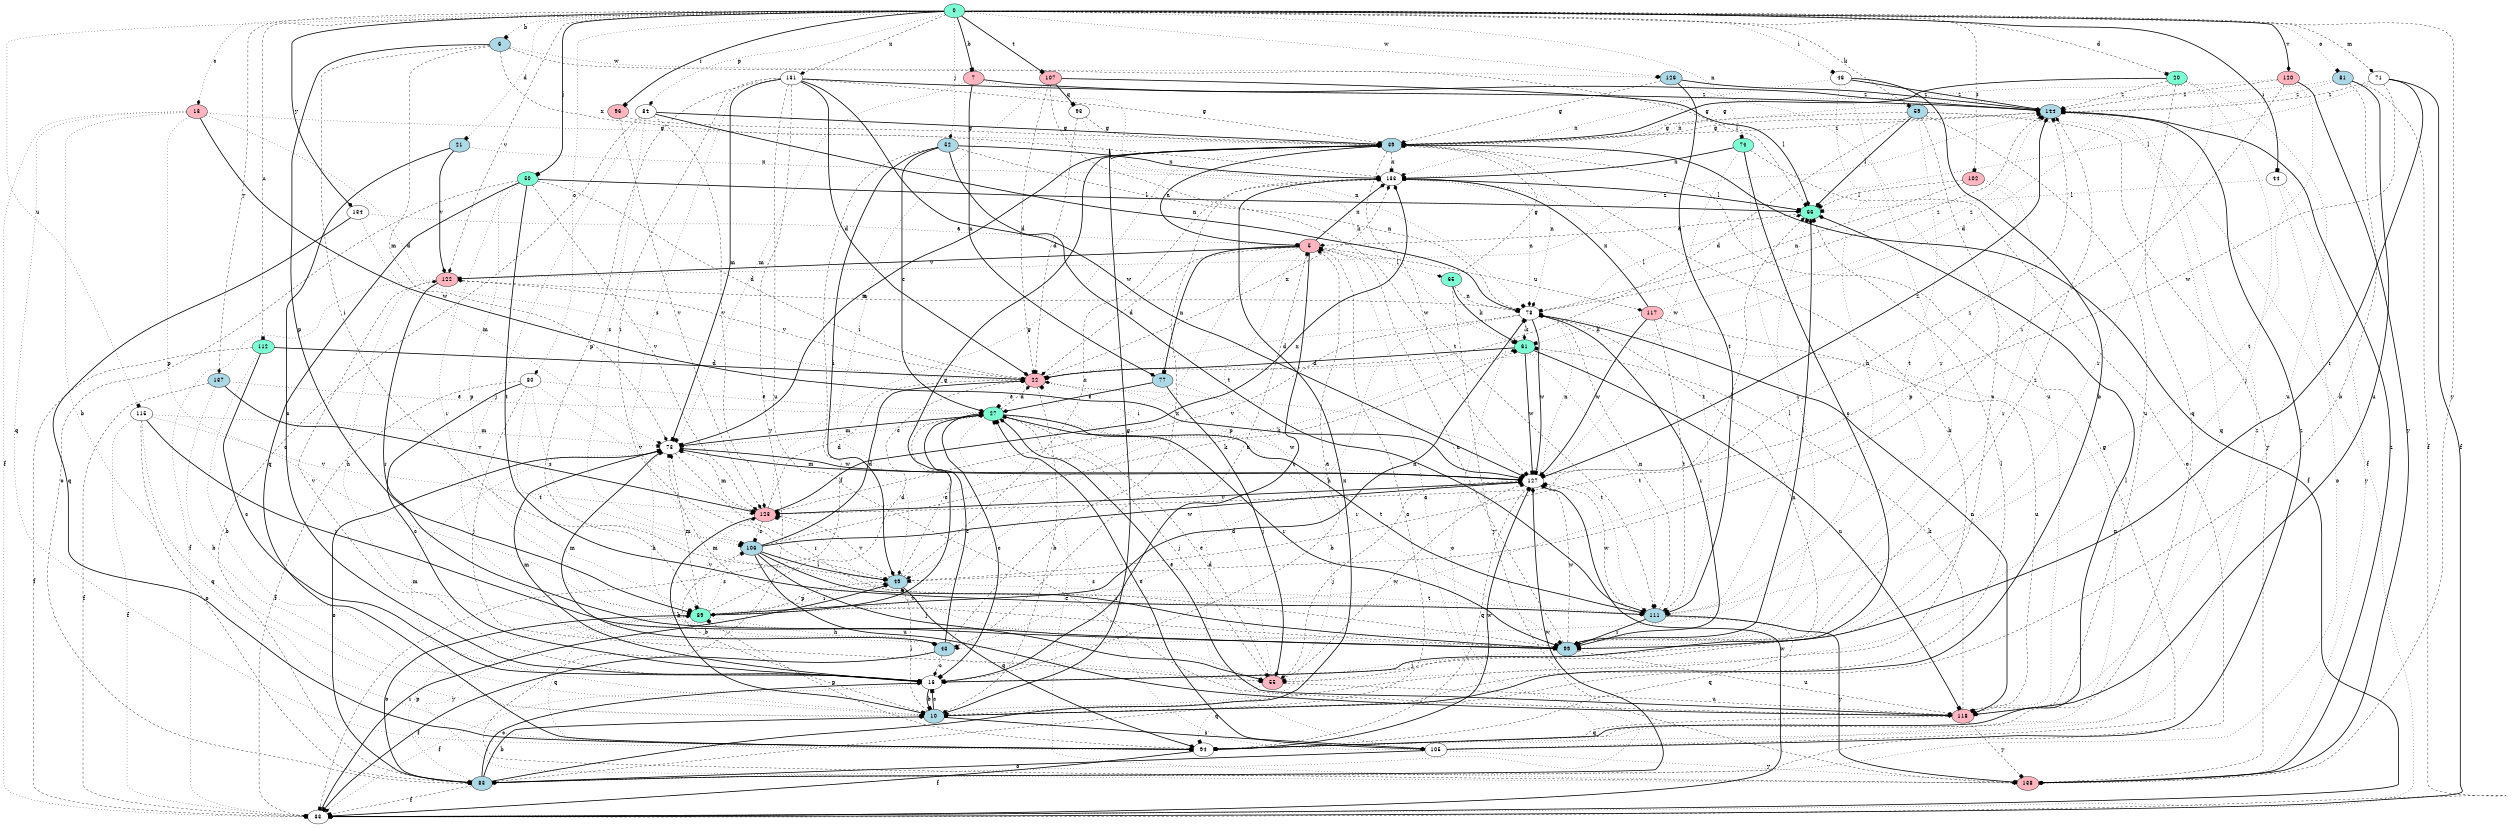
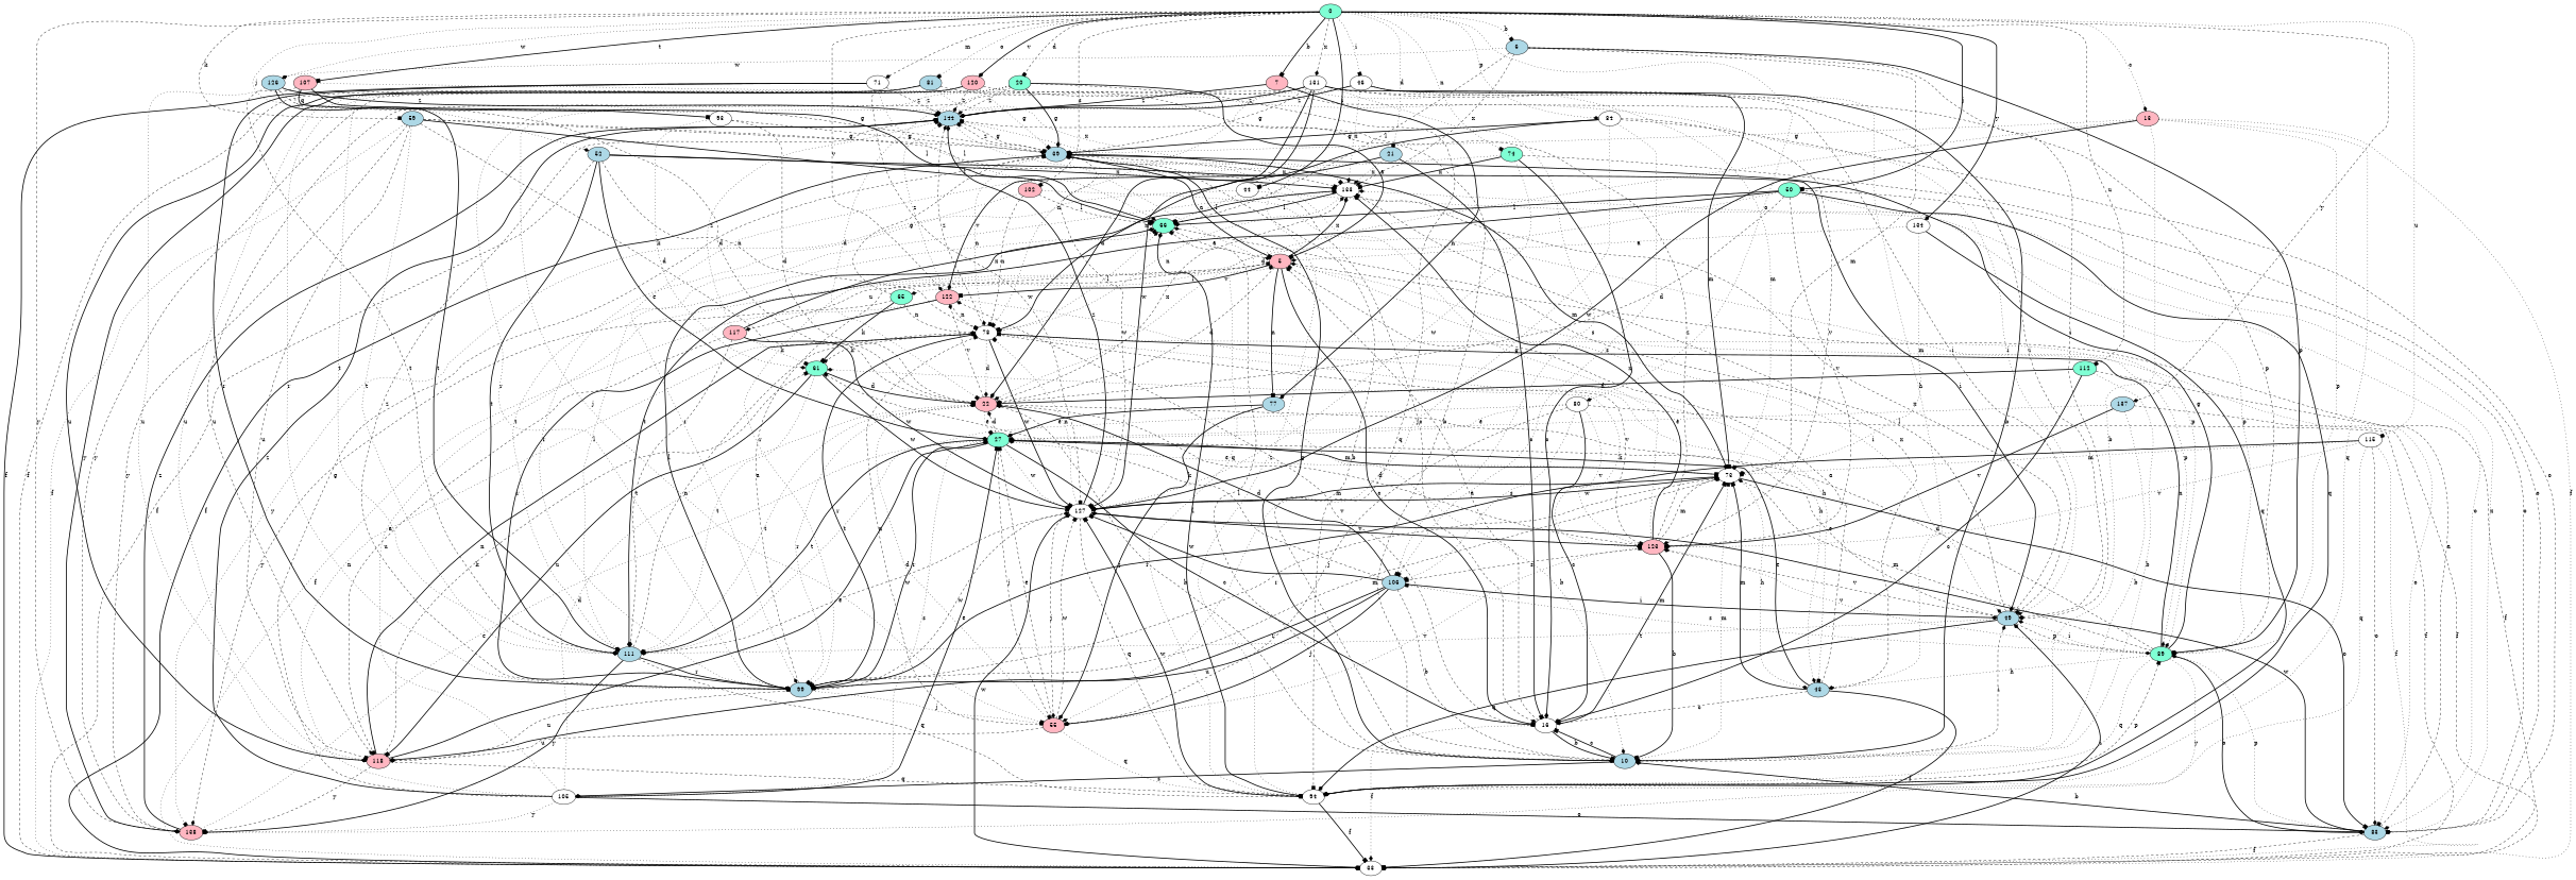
  strict digraph {
    node [fillcolor=lightblue style=filled]
    edge [arrowhead=diamond style=dashed]
    0 [fillcolor=aquamarine]
    6
    7 [fillcolor=lightpink]
    13 [fillcolor=lightpink]
    20 [fillcolor=aquamarine]
    21
    44 [fillcolor=white]
    46 [fillcolor=white]
    50 [fillcolor=aquamarine]
    52
    59
    71 [fillcolor=white]
    74 [fillcolor=aquamarine]
    80 [fillcolor=white]
    81
    84 [fillcolor=white]
-   96 [fillcolor=lightpink]
    102 [fillcolor=lightpink]
    107 [fillcolor=lightpink]
    112 [fillcolor=aquamarine]
    115 [fillcolor=white]
    120 [fillcolor=lightpink]
    122 [fillcolor=lightpink]
    126
    131 [fillcolor=white]
    134 [fillcolor=white]
    137
    138 [fillcolor=lightpink]
    49
    89 [fillcolor=aquamarine]
    133 [fillcolor=white]
    66 [fillcolor=aquamarine]
    73 [fillcolor=white]
    77
    78 [fillcolor=white]
    144
    22 [fillcolor=lightpink]
    10
    39
    33 [fillcolor=white]
    94 [fillcolor=white]
    127 [fillcolor=white]
    5 [fillcolor=lightpink]
    55 [fillcolor=lightpink]
    99
    118 [fillcolor=lightpink]
    16 [fillcolor=white]
    83
    43
    111
    123 [fillcolor=lightpink]
    27 [fillcolor=aquamarine]
    106
    93 [fillcolor=white]
    65 [fillcolor=aquamarine]
    117 [fillcolor=lightpink]
    61 [fillcolor=aquamarine]
    105 [fillcolor=white]
    0 -> 6 [arrowhead=box label=b style=dotted]
    0 -> 7 [arrowhead=box label=b style=bold]
    0 -> 13 [label=c style=dotted]
    0 -> 20 [arrowhead=box label=d]
    0 -> 21 [arrowhead=box label=d style=dotted]
    0 -> 44 [arrowhead=box label=i style=bold]
    0 -> 46 [arrowhead=box label=i style=dotted]
    0 -> 50 [arrowhead=box label=j style=bold]
    0 -> 52 [label=j style=dotted]
    0 -> 59 [arrowhead=box label=k]
    0 -> 71 [label=m]
    0 -> 74 [arrowhead=box label=n style=dotted]
    0 -> 80 [label=o style=dotted]
    0 -> 81 [arrowhead=box label=o style=dotted]
    0 -> 84 [label=p style=dotted]
-   0 -> 96 [arrowhead=box label=r style=bold]
    0 -> 102 [arrowhead=box label=s]
    0 -> 107 [arrowhead=box label=t style=bold]
    0 -> 112 [arrowhead=box label=u]
    0 -> 115 [arrowhead=box label=u style=dotted]
    0 -> 120 [label=v style=bold]
    0 -> 122 [label=v]
    0 -> 126 [label=w style=dotted]
    0 -> 131 [label=x]
    0 -> 134 [label=y style=bold]
    0 -> 137 [label=y]
    0 -> 138 [label=y]
    6 -> 126 [label=w style=dotted]
    6 -> 49 [label=i]
    6 -> 89 [arrowhead=box label=p style=bold]
    6 -> 133 [label=x]
    6 -> 66 [arrowhead=box label=l]
    6 -> 73 [label=m]
    7 -> 73 [arrowhead=box label=m style=dotted]
    7 -> 77 [label=n style=bold]
    7 -> 78 [arrowhead=box label=n style=dotted]
    7 -> 144 [label=z style=bold]
    13 -> 89 [arrowhead=box label=p style=dotted]
    13 -> 22 [label=d style=dotted]
    13 -> 10 [arrowhead=box label=b style=dotted]
    13 -> 39 [label=g style=dotted]
    13 -> 33 [arrowhead=box label=f style=dotted]
    13 -> 94 [label=q style=dotted]
    13 -> 127 [arrowhead=box label=w style=bold]
    20 -> 144 [label=z]
    20 -> 22 [arrowhead=box label=d style=dotted]
    20 -> 39 [label=g style=bold]
    20 -> 94 [arrowhead=box label=q]
+   20 -> 5 [arrowhead=box label=a style=bold]
    20 -> 55 [arrowhead=box label=j style=dotted]
    20 -> 99 [arrowhead=box label=r style=dotted]
    20 -> 118 [arrowhead=box label=u style=dotted]
    21 -> 122 [label=v style=bold]
    21 -> 133 [label=x style=dotted]
    21 -> 16 [arrowhead=box label=c style=bold]
    44 -> 138 [arrowhead=box label=y style=dotted]
    44 -> 66 [arrowhead=box label=l style=dotted]
    44 -> 83 [label=o style=dotted]
    46 -> 133 [label=x style=dotted]
    46 -> 144 [label=z style=bold]
    46 -> 10 [arrowhead=box label=b style=bold]
    46 -> 99 [label=r style=dotted]
    46 -> 43 [label=h style=dotted]
    50 -> 89 [label=p style=dotted]
    50 -> 66 [label=l style=bold]
    50 -> 22 [label=d]
    50 -> 94 [label=q style=bold]
    50 -> 99 [arrowhead=box label=r style=dotted]
    50 -> 83 [arrowhead=box label=o]
    50 -> 111 [label=t style=bold]
    50 -> 123 [label=v]
    52 -> 49 [label=i style=bold]
    52 -> 133 [label=x style=bold]
    52 -> 78 [arrowhead=box label=n]
    52 -> 33 [arrowhead=box label=f]
    52 -> 111 [label=t style=bold]
    52 -> 27 [label=e style=bold]
    59 -> 138 [label=y]
    59 -> 66 [label=l style=bold]
    59 -> 22 [label=d]
    59 -> 39 [label=g]
    59 -> 33 [arrowhead=box label=f style=dotted]
    59 -> 118 [arrowhead=box label=u]
    59 -> 16 [label=c]
    59 -> 111 [label=t style=dotted]
    71 -> 66 [label=l style=dotted]
    71 -> 144 [arrowhead=box label=z]
    71 -> 33 [label=f style=bold]
    71 -> 127 [arrowhead=box label=w]
    71 -> 99 [arrowhead=box label=r style=bold]
    74 -> 133 [arrowhead=box label=x style=bold]
    74 -> 127 [arrowhead=box label=w style=dotted]
    74 -> 99 [label=r style=dotted]
    74 -> 16 [label=c style=bold]
    74 -> 83 [label=o]
    80 -> 33 [label=f]
    80 -> 55 [arrowhead=box label=j]
    80 -> 16 [label=c style=bold]
    80 -> 111 [label=t style=dotted]
    80 -> 123 [label=v style=dotted]
    80 -> 27 [label=e style=dotted]
    80 -> 106 [arrowhead=box label=s style=dotted]
    81 -> 133 [arrowhead=box label=x style=dotted]
    81 -> 144 [arrowhead=box label=z style=dotted]
    81 -> 10 [arrowhead=box label=b]
    81 -> 33 [label=f]
    81 -> 118 [label=u style=bold]
    84 -> 78 [arrowhead=box label=n style=bold]
    84 -> 39 [label=g style=bold]
    84 -> 55 [label=j style=dotted]
    84 -> 83 [arrowhead=box label=o]
    84 -> 123 [label=v]
    84 -> 106 [arrowhead=box label=s style=dotted]
-   96 -> 39 [arrowhead=box label=g]
-   96 -> 123 [label=v]
    102 -> 89 [label=p style=dotted]
    102 -> 66 [label=l]
    102 -> 78 [arrowhead=box label=n]
    102 -> 99 [label=r style=dotted]
    107 -> 49 [label=i style=dotted]
    107 -> 66 [label=l style=bold]
    107 -> 22 [arrowhead=box label=d]
    107 -> 111 [label=t]
    107 -> 93 [arrowhead=box label=q style=bold]
    112 -> 22 [arrowhead=box label=d style=bold]
    112 -> 10 [label=b style=dotted]
    112 -> 33 [arrowhead=box label=f]
    112 -> 16 [label=c style=bold]
    115 -> 73 [arrowhead=box label=m style=dotted]
    115 -> 33 [arrowhead=box label=f style=dotted]
    115 -> 94 [label=q style=dotted]
    115 -> 99 [arrowhead=box label=r style=bold]
    115 -> 83 [label=o]
    115 -> 123 [label=v style=dotted]
    120 -> 138 [label=y style=bold]
    120 -> 49 [arrowhead=box label=i]
    120 -> 144 [label=z]
    120 -> 39 [arrowhead=box label=g style=dotted]
    120 -> 111 [label=t style=dotted]
    122 -> 78 [arrowhead=box label=n]
    122 -> 144 [arrowhead=box label=z style=dotted]
    122 -> 33 [label=f style=dotted]
    122 -> 99 [label=r style=bold]
    122 -> 43 [arrowhead=box label=h style=dotted]
    126 -> 144 [label=z style=bold]
    126 -> 39 [label=g]
    126 -> 118 [label=u style=dotted]
    126 -> 111 [arrowhead=box label=t style=bold]
    131 -> 138 [label=y]
    131 -> 49 [label=i]
    131 -> 89 [arrowhead=box label=p]
    131 -> 73 [arrowhead=box label=m style=bold]
    131 -> 144 [label=z style=bold]
    131 -> 22 [label=d style=bold]
    131 -> 39 [arrowhead=box label=g]
    131 -> 127 [arrowhead=box label=w style=bold]
    131 -> 118 [label=u]
    131 -> 106 [arrowhead=box label=s style=dotted]
    134 -> 73 [label=m style=dotted]
    134 -> 94 [arrowhead=box label=q style=bold]
    134 -> 5 [label=a style=dotted]
    137 -> 10 [label=b style=dotted]
    137 -> 33 [label=f]
    137 -> 123 [arrowhead=box label=v style=bold]
    137 -> 27 [arrowhead=box label=e style=dotted]
    138 -> 144 [arrowhead=box label=z style=bold]
    138 -> 27 [arrowhead=box label=e style=dotted]
    49 -> 89 [label=p]
    49 -> 133 [arrowhead=box label=x]
    49 -> 66 [label=l]
    49 -> 94 [label=q style=bold]
    49 -> 111 [label=t style=dotted]
    49 -> 123 [label=v]
    49 -> 27 [label=e]
    89 -> 138 [label=y style=dotted]
    89 -> 49 [label=i style=dotted]
    89 -> 73 [label=m]
    89 -> 78 [arrowhead=box label=n style=bold]
    89 -> 22 [label=d]
    89 -> 39 [label=g style=bold]
    89 -> 94 [label=q style=dotted]
    89 -> 83 [label=o style=bold]
    89 -> 43 [label=h style=dotted]
    89 -> 123 [label=v style=dotted]
    89 -> 106 [arrowhead=box label=s style=dotted]
    133 -> 66 [arrowhead=box label=l style=bold]
    133 -> 78 [label=n style=dotted]
    133 -> 111 [label=t style=dotted]
    66 -> 5 [label=a]
    73 -> 127 [label=w style=bold]
    73 -> 99 [arrowhead=box label=r]
    73 -> 83 [arrowhead=box label=o style=bold]
    73 -> 43 [label=h style=dotted]
    73 -> 27 [label=e style=dotted]
    77 -> 10 [label=b style=dotted]
    77 -> 55 [label=j style=bold]
    77 -> 27 [label=e style=bold]
    78 -> 66 [label=l style=dotted]
    78 -> 144 [label=z]
    78 -> 22 [label=d style=dotted]
    78 -> 127 [arrowhead=box label=w style=bold]
    78 -> 99 [arrowhead=box label=r style=bold]
    78 -> 83 [arrowhead=box label=o style=dotted]
    78 -> 43 [label=h style=dotted]
    78 -> 123 [arrowhead=box label=v]
    78 -> 61 [label=k]
    144 -> 39 [arrowhead=box label=g]
    144 -> 94 [label=q style=dotted]
    22 -> 122 [label=v]
    22 -> 133 [label=x]
    22 -> 10 [label=b]
    22 -> 99 [arrowhead=box label=r style=dotted]
    22 -> 111 [label=t style=dotted]
    22 -> 27 [arrowhead=box label=e style=dotted]
    10 -> 49 [label=i]
    10 -> 66 [arrowhead=box label=l]
    10 -> 73 [arrowhead=box label=m style=dotted]
    10 -> 39 [label=g style=bold]
    10 -> 16 [arrowhead=box label=c style=bold]
    10 -> 105 [label=s style=bold]
    39 -> 133 [arrowhead=box label=x]
    39 -> 73 [arrowhead=box label=m style=bold]
    39 -> 78 [label=n style=dotted]
    39 -> 144 [arrowhead=box label=z]
    39 -> 10 [label=b]
    39 -> 33 [arrowhead=box label=f style=bold]
    39 -> 127 [arrowhead=box label=w]
    39 -> 5 [arrowhead=box label=a style=bold]
    33 -> 49 [label=i style=bold]
    33 -> 127 [label=w style=bold]
    94 -> 89 [arrowhead=box label=p]
    94 -> 66 [label=l style=bold]
    94 -> 144 [arrowhead=box label=z style=dotted]
    94 -> 33 [arrowhead=box label=f style=bold]
    94 -> 127 [arrowhead=box label=w style=bold]
    127 -> 73 [arrowhead=box label=m style=bold]
    127 -> 78 [arrowhead=box label=n style=dotted]
    127 -> 144 [label=z style=bold]
    127 -> 94 [arrowhead=box label=q]
    127 -> 55 [label=j]
    127 -> 123 [arrowhead=box label=v style=bold]
    5 -> 122 [arrowhead=box label=v style=bold]
    5 -> 49 [label=i style=dotted]
    5 -> 89 [label=p style=dotted]
    5 -> 133 [label=x style=bold]
    5 -> 77 [arrowhead=box label=n style=bold]
    5 -> 22 [label=d]
    5 -> 16 [arrowhead=box label=c style=bold]
    5 -> 65 [label=l style=dotted]
    5 -> 117 [label=u]
    55 -> 78 [arrowhead=box label=n]
    55 -> 22 [label=d style=dotted]
    55 -> 94 [arrowhead=box label=q style=dotted]
    55 -> 127 [arrowhead=box label=w]
    55 -> 118 [label=u]
    55 -> 123 [arrowhead=box label=v style=dotted]
    55 -> 27 [arrowhead=box label=e]
    99 -> 66 [label=l style=bold]
    99 -> 73 [arrowhead=box label=m]
    99 -> 144 [label=z]
    99 -> 127 [label=w]
    99 -> 5 [arrowhead=box label=a]
    99 -> 55 [arrowhead=box label=j style=dotted]
    99 -> 118 [label=u]
    118 -> 138 [arrowhead=box label=y]
    118 -> 78 [arrowhead=box label=n style=bold]
    118 -> 94 [label=q]
    118 -> 27 [label=e style=bold]
    118 -> 61 [arrowhead=box label=k]
    16 -> 122 [label=v]
    16 -> 73 [arrowhead=box label=m style=bold]
    16 -> 10 [arrowhead=box label=b style=bold]
    16 -> 33 [label=f style=dotted]
    16 -> 5 [label=a]
    83 -> 89 [label=p style=dotted]
-   83 -> 133 [label=x style=bold]
+   83 -> 133 [label=x style=dotted]
    83 -> 10 [label=b style=bold]
    83 -> 33 [arrowhead=box label=f]
    83 -> 127 [label=w style=bold]
    83 -> 5 [label=a]
-   83 -> 16 [label=c style=bold]
    43 -> 133 [arrowhead=box label=x]
    43 -> 73 [arrowhead=box label=m style=bold]
    43 -> 33 [arrowhead=box label=f style=bold]
    43 -> 5 [arrowhead=box label=a]
    43 -> 16 [label=c]
    43 -> 27 [label=e style=bold]
    111 -> 138 [arrowhead=box label=y style=bold]
    111 -> 66 [arrowhead=box label=l style=dotted]
    111 -> 78 [label=n]
    111 -> 94 [arrowhead=box label=q]
    111 -> 127 [label=w]
    111 -> 99 [label=r style=bold]
    123 -> 133 [label=x style=bold]
    123 -> 73 [label=m]
    123 -> 144 [arrowhead=box label=z]
    123 -> 22 [arrowhead=box label=d]
    123 -> 10 [arrowhead=box label=b style=bold]
    123 -> 39 [arrowhead=box label=g style=dotted]
    123 -> 106 [arrowhead=box label=s]
    123 -> 61 [label=k style=dotted]
    27 -> 73 [arrowhead=box label=m style=bold]
    27 -> 22 [label=d]
    27 -> 127 [arrowhead=box label=w style=dotted]
    27 -> 55 [arrowhead=box label=j]
    27 -> 99 [arrowhead=box label=r style=bold]
    27 -> 16 [arrowhead=box label=c style=bold]
    27 -> 111 [label=t style=bold]
    27 -> 105 [label=s style=dotted]
    106 -> 49 [label=i style=bold]
    106 -> 22 [label=d style=bold]
    106 -> 10 [arrowhead=box label=b]
    106 -> 127 [arrowhead=box label=w style=bold]
    106 -> 55 [label=j style=bold]
    106 -> 99 [label=r style=bold]
    106 -> 118 [label=u style=bold]
    106 -> 61 [arrowhead=box label=k]
    93 -> 22 [arrowhead=box label=d]
    93 -> 39 [label=g]
    93 -> 61 [label=k style=dotted]
    65 -> 138 [label=y]
    65 -> 78 [label=n]
    65 -> 39 [arrowhead=box label=g]
    65 -> 61 [arrowhead=box label=k style=bold]
    117 -> 133 [arrowhead=box label=x style=bold]
    117 -> 144 [arrowhead=box label=z style=dotted]
    117 -> 127 [label=w style=bold]
    117 -> 118 [arrowhead=box label=u]
    117 -> 111 [label=t]
    117 -> 61 [arrowhead=box label=k style=dotted]
    61 -> 22 [arrowhead=box label=d style=bold]
    61 -> 127 [arrowhead=box label=w style=bold]
    61 -> 118 [arrowhead=box label=u style=bold]
    61 -> 111 [label=t style=dotted]
    105 -> 138 [label=y style=dotted]
    105 -> 78 [arrowhead=box label=n style=dotted]
    105 -> 144 [arrowhead=box label=z style=bold]
    105 -> 22 [arrowhead=box label=d style=dotted]
    105 -> 39 [arrowhead=box label=g]
    105 -> 5 [arrowhead=box label=a style=dotted]
    105 -> 83 [label=o style=bold]
    105 -> 27 [arrowhead=box label=e style=bold]
  }
